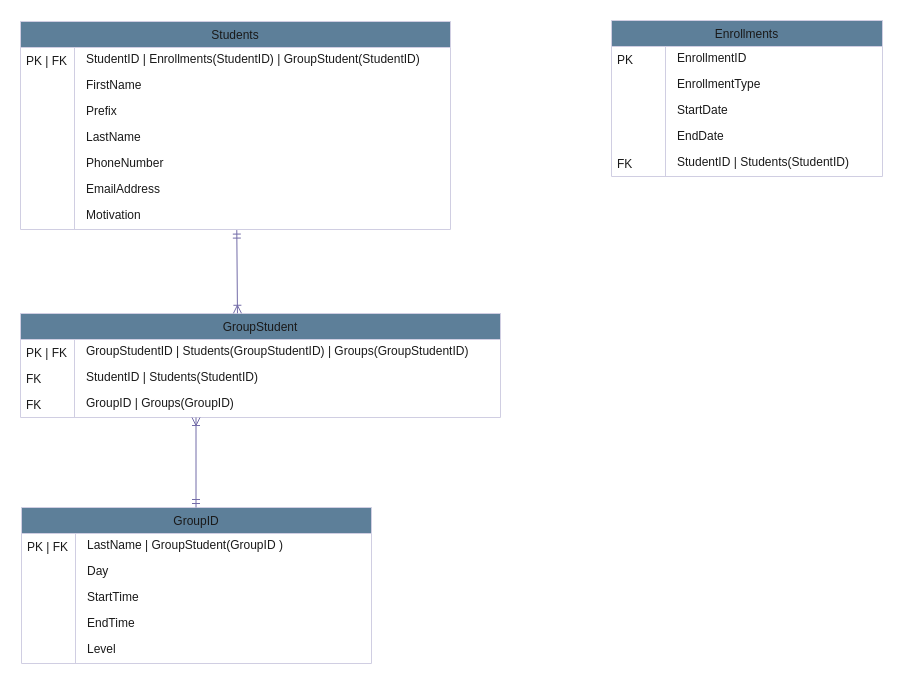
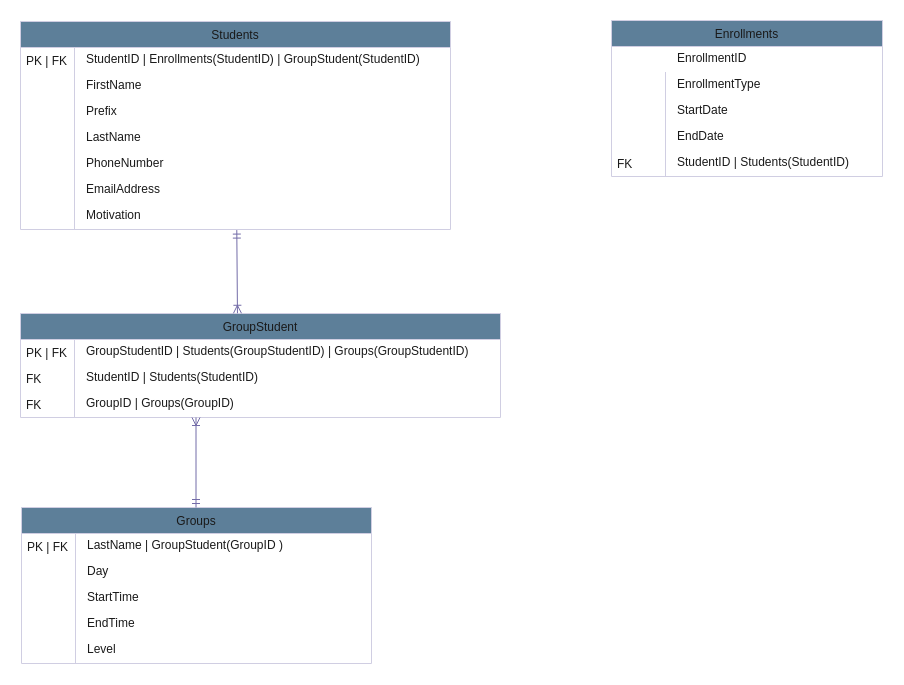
  <mxCell id="0" />
  <mxCell id="1" parent="0" />
  <mxCell id="2" value="Students" style="swimlane;fontStyle=0;childLayout=stackLayout;horizontal=1;startSize=26;fillColor=#5D7F99;horizontalStack=0;resizeParent=1;resizeLast=0;collapsible=1;marginBottom=0;swimlaneFillColor=default;align=center;labelBackgroundColor=none;strokeColor=#D0CEE2;fontColor=#1A1A1A;" vertex="1" parent="1"><mxGeometry x="20" y="21" width="430" height="208" as="geometry" /></mxCell>
  <mxCell id="3" value="StudentID | Enrollments(StudentID) | GroupStudent(StudentID)" style="shape=partialRectangle;top=0;left=0;right=0;bottom=0;align=left;verticalAlign=top;spacingTop=-2;fillColor=none;spacingLeft=64;spacingRight=4;overflow=hidden;rotatable=0;points=[[0,0.5],[1,0.5]];portConstraint=eastwest;dropTarget=0;labelBackgroundColor=none;strokeColor=#D0CEE2;fontColor=#1A1A1A;" vertex="1" parent="2"><mxGeometry y="26" width="430" height="26" as="geometry" /></mxCell>
  <mxCell id="4" value="PK | FK" style="shape=partialRectangle;top=0;left=0;bottom=0;fillColor=none;align=left;verticalAlign=middle;spacingLeft=4;spacingRight=4;overflow=hidden;rotatable=180;points=[];portConstraint=eastwest;part=1;labelBackgroundColor=none;strokeColor=#D0CEE2;fontColor=#1A1A1A;" vertex="1" connectable="0" parent="3"><mxGeometry width="54" height="26" as="geometry" /></mxCell>
  <mxCell id="5" value="FirstName" style="shape=partialRectangle;top=0;left=0;right=0;bottom=0;align=left;verticalAlign=top;spacingTop=-2;fillColor=none;spacingLeft=64;spacingRight=4;overflow=hidden;rotatable=0;points=[[0,0.5],[1,0.5]];portConstraint=eastwest;dropTarget=0;labelBackgroundColor=none;strokeColor=#D0CEE2;fontColor=#1A1A1A;" vertex="1" parent="2"><mxGeometry y="52" width="430" height="26" as="geometry" /></mxCell>
  <mxCell id="6" value="" style="shape=partialRectangle;top=0;left=0;bottom=0;fillColor=none;align=left;verticalAlign=middle;spacingLeft=4;spacingRight=4;overflow=hidden;rotatable=180;points=[];portConstraint=eastwest;part=1;labelBackgroundColor=none;strokeColor=#D0CEE2;fontColor=#1A1A1A;" vertex="1" connectable="0" parent="5"><mxGeometry width="54" height="26" as="geometry" /></mxCell>
  <mxCell id="7" value="Prefix" style="shape=partialRectangle;top=0;left=0;right=0;bottom=0;align=left;verticalAlign=top;spacingTop=-2;fillColor=none;spacingLeft=64;spacingRight=4;overflow=hidden;rotatable=0;points=[[0,0.5],[1,0.5]];portConstraint=eastwest;dropTarget=0;labelBackgroundColor=none;strokeColor=#D0CEE2;fontColor=#1A1A1A;" vertex="1" parent="2"><mxGeometry y="78" width="430" height="26" as="geometry" /></mxCell>
  <mxCell id="8" value="" style="shape=partialRectangle;top=0;left=0;bottom=0;fillColor=none;align=left;verticalAlign=middle;spacingLeft=4;spacingRight=4;overflow=hidden;rotatable=180;points=[];portConstraint=eastwest;part=1;labelBackgroundColor=none;strokeColor=#D0CEE2;fontColor=#1A1A1A;" vertex="1" connectable="0" parent="7"><mxGeometry width="54" height="26" as="geometry" /></mxCell>
  <mxCell id="9" value="LastName" style="shape=partialRectangle;top=0;left=0;right=0;bottom=0;align=left;verticalAlign=top;spacingTop=-2;fillColor=none;spacingLeft=64;spacingRight=4;overflow=hidden;rotatable=0;points=[[0,0.5],[1,0.5]];portConstraint=eastwest;dropTarget=0;labelBackgroundColor=none;strokeColor=#D0CEE2;fontColor=#1A1A1A;" vertex="1" parent="2"><mxGeometry y="104" width="430" height="26" as="geometry" /></mxCell>
  <mxCell id="10" value="" style="shape=partialRectangle;top=0;left=0;bottom=0;fillColor=none;align=left;verticalAlign=middle;spacingLeft=4;spacingRight=4;overflow=hidden;rotatable=180;points=[];portConstraint=eastwest;part=1;labelBackgroundColor=none;strokeColor=#D0CEE2;fontColor=#1A1A1A;" vertex="1" connectable="0" parent="9"><mxGeometry width="54" height="26" as="geometry" /></mxCell>
  <mxCell id="11" value="PhoneNumber" style="shape=partialRectangle;top=0;left=0;right=0;bottom=0;align=left;verticalAlign=top;spacingTop=-2;fillColor=none;spacingLeft=64;spacingRight=4;overflow=hidden;rotatable=0;points=[[0,0.5],[1,0.5]];portConstraint=eastwest;dropTarget=0;labelBackgroundColor=none;strokeColor=#D0CEE2;fontColor=#1A1A1A;" vertex="1" parent="2"><mxGeometry y="130" width="430" height="26" as="geometry" /></mxCell>
  <mxCell id="12" value="" style="shape=partialRectangle;top=0;left=0;bottom=0;fillColor=none;align=left;verticalAlign=middle;spacingLeft=4;spacingRight=4;overflow=hidden;rotatable=180;points=[];portConstraint=eastwest;part=1;labelBackgroundColor=none;strokeColor=#D0CEE2;fontColor=#1A1A1A;" vertex="1" connectable="0" parent="11"><mxGeometry width="54" height="26" as="geometry" /></mxCell>
  <mxCell id="13" value="EmailAddress" style="shape=partialRectangle;top=0;left=0;right=0;bottom=0;align=left;verticalAlign=top;spacingTop=-2;fillColor=none;spacingLeft=64;spacingRight=4;overflow=hidden;rotatable=0;points=[[0,0.5],[1,0.5]];portConstraint=eastwest;dropTarget=0;labelBackgroundColor=none;strokeColor=#D0CEE2;fontColor=#1A1A1A;" vertex="1" parent="2"><mxGeometry y="156" width="430" height="26" as="geometry" /></mxCell>
  <mxCell id="14" value="" style="shape=partialRectangle;top=0;left=0;bottom=0;fillColor=none;align=left;verticalAlign=middle;spacingLeft=4;spacingRight=4;overflow=hidden;rotatable=180;points=[];portConstraint=eastwest;part=1;labelBackgroundColor=none;strokeColor=#D0CEE2;fontColor=#1A1A1A;" vertex="1" connectable="0" parent="13"><mxGeometry width="54" height="26" as="geometry" /></mxCell>
  <mxCell id="15" value="Motivation" style="shape=partialRectangle;top=0;left=0;right=0;bottom=0;align=left;verticalAlign=top;spacingTop=-2;fillColor=none;spacingLeft=64;spacingRight=4;overflow=hidden;rotatable=0;points=[[0,0.5],[1,0.5]];portConstraint=eastwest;dropTarget=0;labelBackgroundColor=none;strokeColor=#D0CEE2;fontColor=#1A1A1A;" vertex="1" parent="2"><mxGeometry y="182" width="430" height="26" as="geometry" /></mxCell>
  <mxCell id="16" value="" style="shape=partialRectangle;top=0;left=0;bottom=0;fillColor=none;align=left;verticalAlign=middle;spacingLeft=4;spacingRight=4;overflow=hidden;rotatable=180;points=[];portConstraint=eastwest;part=1;labelBackgroundColor=none;strokeColor=#D0CEE2;fontColor=#1A1A1A;" vertex="1" connectable="0" parent="15"><mxGeometry width="54" height="26" as="geometry" /></mxCell>
  <mxCell id="17" value="Enrollments" style="swimlane;fontStyle=0;childLayout=stackLayout;horizontal=1;startSize=26;fillColor=#5D7F99;horizontalStack=0;resizeParent=1;resizeLast=0;collapsible=1;marginBottom=0;swimlaneFillColor=default;align=center;labelBackgroundColor=none;strokeColor=#D0CEE2;fontColor=#1A1A1A;" vertex="1" parent="1"><mxGeometry x="611" y="20" width="271" height="156" as="geometry" /></mxCell>
  <mxCell id="18" value="EnrollmentID" style="shape=partialRectangle;top=0;left=0;right=0;bottom=0;align=left;verticalAlign=top;spacingTop=-2;fillColor=none;spacingLeft=64;spacingRight=4;overflow=hidden;rotatable=0;points=[[0,0.5],[1,0.5]];portConstraint=eastwest;dropTarget=0;labelBackgroundColor=none;strokeColor=#D0CEE2;fontColor=#1A1A1A;" vertex="1" parent="17"><mxGeometry y="26" width="271" height="26" as="geometry" /></mxCell>
- <mxCell id="19" value="PK" style="shape=partialRectangle;top=0;left=0;bottom=0;fillColor=none;align=left;verticalAlign=middle;spacingLeft=4;spacingRight=4;overflow=hidden;rotatable=180;points=[];portConstraint=eastwest;part=1;labelBackgroundColor=none;strokeColor=#D0CEE2;fontColor=#1A1A1A;" vertex="1" connectable="0" parent="18"><mxGeometry width="54" height="26" as="geometry" /></mxCell>
  <mxCell id="20" value="EnrollmentType" style="shape=partialRectangle;top=0;left=0;right=0;bottom=0;align=left;verticalAlign=top;spacingTop=-2;fillColor=none;spacingLeft=64;spacingRight=4;overflow=hidden;rotatable=0;points=[[0,0.5],[1,0.5]];portConstraint=eastwest;dropTarget=0;labelBackgroundColor=none;strokeColor=#D0CEE2;fontColor=#1A1A1A;" vertex="1" parent="17"><mxGeometry y="52" width="271" height="26" as="geometry" /></mxCell>
  <mxCell id="21" value="" style="shape=partialRectangle;top=0;left=0;bottom=0;fillColor=none;align=left;verticalAlign=middle;spacingLeft=4;spacingRight=4;overflow=hidden;rotatable=180;points=[];portConstraint=eastwest;part=1;labelBackgroundColor=none;strokeColor=#D0CEE2;fontColor=#1A1A1A;" vertex="1" connectable="0" parent="20"><mxGeometry width="54" height="26" as="geometry" /></mxCell>
  <mxCell id="22" value="StartDate" style="shape=partialRectangle;top=0;left=0;right=0;bottom=0;align=left;verticalAlign=top;spacingTop=-2;fillColor=none;spacingLeft=64;spacingRight=4;overflow=hidden;rotatable=0;points=[[0,0.5],[1,0.5]];portConstraint=eastwest;dropTarget=0;labelBackgroundColor=none;strokeColor=#D0CEE2;fontColor=#1A1A1A;" vertex="1" parent="17"><mxGeometry y="78" width="271" height="26" as="geometry" /></mxCell>
  <mxCell id="23" value="" style="shape=partialRectangle;top=0;left=0;bottom=0;fillColor=none;align=left;verticalAlign=middle;spacingLeft=4;spacingRight=4;overflow=hidden;rotatable=180;points=[];portConstraint=eastwest;part=1;labelBackgroundColor=none;strokeColor=#D0CEE2;fontColor=#1A1A1A;" vertex="1" connectable="0" parent="22"><mxGeometry width="54" height="26" as="geometry" /></mxCell>
  <mxCell id="24" value="EndDate" style="shape=partialRectangle;top=0;left=0;right=0;bottom=0;align=left;verticalAlign=top;spacingTop=-2;fillColor=none;spacingLeft=64;spacingRight=4;overflow=hidden;rotatable=0;points=[[0,0.5],[1,0.5]];portConstraint=eastwest;dropTarget=0;labelBackgroundColor=none;strokeColor=#D0CEE2;fontColor=#1A1A1A;" vertex="1" parent="17"><mxGeometry y="104" width="271" height="26" as="geometry" /></mxCell>
  <mxCell id="25" value="" style="shape=partialRectangle;top=0;left=0;bottom=0;fillColor=none;align=left;verticalAlign=middle;spacingLeft=4;spacingRight=4;overflow=hidden;rotatable=180;points=[];portConstraint=eastwest;part=1;labelBackgroundColor=none;strokeColor=#D0CEE2;fontColor=#1A1A1A;" vertex="1" connectable="0" parent="24"><mxGeometry width="54" height="26" as="geometry" /></mxCell>
  <mxCell id="26" value="StudentID | Students(StudentID)" style="shape=partialRectangle;top=0;left=0;right=0;bottom=0;align=left;verticalAlign=top;spacingTop=-2;fillColor=none;spacingLeft=64;spacingRight=4;overflow=hidden;rotatable=0;points=[[0,0.5],[1,0.5]];portConstraint=eastwest;dropTarget=0;labelBackgroundColor=none;strokeColor=#D0CEE2;fontColor=#1A1A1A;" vertex="1" parent="17"><mxGeometry y="130" width="271" height="26" as="geometry" /></mxCell>
  <mxCell id="27" value="FK" style="shape=partialRectangle;top=0;left=0;bottom=0;fillColor=none;align=left;verticalAlign=middle;spacingLeft=4;spacingRight=4;overflow=hidden;rotatable=180;points=[];portConstraint=eastwest;part=1;labelBackgroundColor=none;strokeColor=#D0CEE2;fontColor=#1A1A1A;" vertex="1" connectable="0" parent="26"><mxGeometry width="54" height="26" as="geometry" /></mxCell>
- <mxCell id="28" value="GroupID" style="swimlane;fontStyle=0;childLayout=stackLayout;horizontal=1;startSize=26;fillColor=#5D7F99;horizontalStack=0;resizeParent=1;resizeLast=0;collapsible=1;marginBottom=0;swimlaneFillColor=default;align=center;labelBackgroundColor=none;strokeColor=#D0CEE2;fontColor=#1A1A1A;" vertex="1" parent="1"><mxGeometry x="21" y="507" width="350" height="156" as="geometry" /></mxCell>
+ <mxCell id="28" value="Groups" style="swimlane;fontStyle=0;childLayout=stackLayout;horizontal=1;startSize=26;fillColor=#5D7F99;horizontalStack=0;resizeParent=1;resizeLast=0;collapsible=1;marginBottom=0;swimlaneFillColor=default;align=center;labelBackgroundColor=none;strokeColor=#D0CEE2;fontColor=#1A1A1A;" vertex="1" parent="1"><mxGeometry x="21" y="507" width="350" height="156" as="geometry" /></mxCell>
  <mxCell id="29" value="LastName | GroupStudent(GroupID )" style="shape=partialRectangle;top=0;left=0;right=0;bottom=0;align=left;verticalAlign=top;spacingTop=-2;fillColor=none;spacingLeft=64;spacingRight=4;overflow=hidden;rotatable=0;points=[[0,0.5],[1,0.5]];portConstraint=eastwest;dropTarget=0;labelBackgroundColor=none;strokeColor=#D0CEE2;fontColor=#1A1A1A;" vertex="1" parent="28"><mxGeometry y="26" width="350" height="26" as="geometry" /></mxCell>
  <mxCell id="30" value="PK | FK" style="shape=partialRectangle;top=0;left=0;bottom=0;fillColor=none;align=left;verticalAlign=middle;spacingLeft=4;spacingRight=4;overflow=hidden;rotatable=180;points=[];portConstraint=eastwest;part=1;labelBackgroundColor=none;strokeColor=#D0CEE2;fontColor=#1A1A1A;" vertex="1" connectable="0" parent="29"><mxGeometry width="54" height="26" as="geometry" /></mxCell>
  <mxCell id="31" value="Day" style="shape=partialRectangle;top=0;left=0;right=0;bottom=0;align=left;verticalAlign=top;spacingTop=-2;fillColor=none;spacingLeft=64;spacingRight=4;overflow=hidden;rotatable=0;points=[[0,0.5],[1,0.5]];portConstraint=eastwest;dropTarget=0;labelBackgroundColor=none;strokeColor=#D0CEE2;fontColor=#1A1A1A;" vertex="1" parent="28"><mxGeometry y="52" width="350" height="26" as="geometry" /></mxCell>
  <mxCell id="32" value="" style="shape=partialRectangle;top=0;left=0;bottom=0;fillColor=none;align=left;verticalAlign=middle;spacingLeft=4;spacingRight=4;overflow=hidden;rotatable=180;points=[];portConstraint=eastwest;part=1;labelBackgroundColor=none;strokeColor=#D0CEE2;fontColor=#1A1A1A;" vertex="1" connectable="0" parent="31"><mxGeometry width="54" height="26" as="geometry" /></mxCell>
  <mxCell id="33" value="StartTime" style="shape=partialRectangle;top=0;left=0;right=0;bottom=0;align=left;verticalAlign=top;spacingTop=-2;fillColor=none;spacingLeft=64;spacingRight=4;overflow=hidden;rotatable=0;points=[[0,0.5],[1,0.5]];portConstraint=eastwest;dropTarget=0;labelBackgroundColor=none;strokeColor=#D0CEE2;fontColor=#1A1A1A;" vertex="1" parent="28"><mxGeometry y="78" width="350" height="26" as="geometry" /></mxCell>
  <mxCell id="34" value="" style="shape=partialRectangle;top=0;left=0;bottom=0;fillColor=none;align=left;verticalAlign=middle;spacingLeft=4;spacingRight=4;overflow=hidden;rotatable=180;points=[];portConstraint=eastwest;part=1;labelBackgroundColor=none;strokeColor=#D0CEE2;fontColor=#1A1A1A;" vertex="1" connectable="0" parent="33"><mxGeometry width="54" height="26" as="geometry" /></mxCell>
  <mxCell id="35" value="EndTime" style="shape=partialRectangle;top=0;left=0;right=0;bottom=0;align=left;verticalAlign=top;spacingTop=-2;fillColor=none;spacingLeft=64;spacingRight=4;overflow=hidden;rotatable=0;points=[[0,0.5],[1,0.5]];portConstraint=eastwest;dropTarget=0;labelBackgroundColor=none;strokeColor=#D0CEE2;fontColor=#1A1A1A;" vertex="1" parent="28"><mxGeometry y="104" width="350" height="26" as="geometry" /></mxCell>
  <mxCell id="36" value="" style="shape=partialRectangle;top=0;left=0;bottom=0;fillColor=none;align=left;verticalAlign=middle;spacingLeft=4;spacingRight=4;overflow=hidden;rotatable=180;points=[];portConstraint=eastwest;part=1;labelBackgroundColor=none;strokeColor=#D0CEE2;fontColor=#1A1A1A;" vertex="1" connectable="0" parent="35"><mxGeometry width="54" height="26" as="geometry" /></mxCell>
  <mxCell id="37" value="Level" style="shape=partialRectangle;top=0;left=0;right=0;bottom=0;align=left;verticalAlign=top;spacingTop=-2;fillColor=none;spacingLeft=64;spacingRight=4;overflow=hidden;rotatable=0;points=[[0,0.5],[1,0.5]];portConstraint=eastwest;dropTarget=0;labelBackgroundColor=none;strokeColor=#D0CEE2;fontColor=#1A1A1A;" vertex="1" parent="28"><mxGeometry y="130" width="350" height="26" as="geometry" /></mxCell>
  <mxCell id="38" value="" style="shape=partialRectangle;top=0;left=0;bottom=0;fillColor=none;align=left;verticalAlign=middle;spacingLeft=4;spacingRight=4;overflow=hidden;rotatable=180;points=[];portConstraint=eastwest;part=1;labelBackgroundColor=none;strokeColor=#D0CEE2;fontColor=#1A1A1A;" vertex="1" connectable="0" parent="37"><mxGeometry width="54" height="26" as="geometry" /></mxCell>
  <mxCell id="39" value="GroupStudent" style="swimlane;fontStyle=0;childLayout=stackLayout;horizontal=1;startSize=26;fillColor=#5D7F99;horizontalStack=0;resizeParent=1;resizeLast=0;collapsible=1;marginBottom=0;swimlaneFillColor=default;align=center;labelBackgroundColor=none;strokeColor=#D0CEE2;fontColor=#1A1A1A;" vertex="1" parent="1"><mxGeometry x="20" y="313" width="480" height="104" as="geometry" /></mxCell>
  <mxCell id="40" value="GroupStudentID | Students(GroupStudentID) | Groups(GroupStudentID)" style="shape=partialRectangle;top=0;left=0;right=0;bottom=0;align=left;verticalAlign=top;spacingTop=-2;fillColor=none;spacingLeft=64;spacingRight=4;overflow=hidden;rotatable=0;points=[[0,0.5],[1,0.5]];portConstraint=eastwest;dropTarget=0;labelBackgroundColor=none;strokeColor=#D0CEE2;fontColor=#1A1A1A;" vertex="1" parent="39"><mxGeometry y="26" width="480" height="26" as="geometry" /></mxCell>
  <mxCell id="41" value="PK | FK" style="shape=partialRectangle;top=0;left=0;bottom=0;fillColor=none;align=left;verticalAlign=middle;spacingLeft=4;spacingRight=4;overflow=hidden;rotatable=180;points=[];portConstraint=eastwest;part=1;labelBackgroundColor=none;strokeColor=#D0CEE2;fontColor=#1A1A1A;" vertex="1" connectable="0" parent="40"><mxGeometry width="54" height="26" as="geometry" /></mxCell>
  <mxCell id="42" value="StudentID | Students(StudentID)" style="shape=partialRectangle;top=0;left=0;right=0;bottom=0;align=left;verticalAlign=top;spacingTop=-2;fillColor=none;spacingLeft=64;spacingRight=4;overflow=hidden;rotatable=0;points=[[0,0.5],[1,0.5]];portConstraint=eastwest;dropTarget=0;labelBackgroundColor=none;strokeColor=#D0CEE2;fontColor=#1A1A1A;" vertex="1" parent="39"><mxGeometry y="52" width="480" height="26" as="geometry" /></mxCell>
  <mxCell id="43" value="FK" style="shape=partialRectangle;top=0;left=0;bottom=0;fillColor=none;align=left;verticalAlign=middle;spacingLeft=4;spacingRight=4;overflow=hidden;rotatable=180;points=[];portConstraint=eastwest;part=1;labelBackgroundColor=none;strokeColor=#D0CEE2;fontColor=#1A1A1A;" vertex="1" connectable="0" parent="42"><mxGeometry width="54" height="26" as="geometry" /></mxCell>
  <mxCell id="44" value="GroupID | Groups(GroupID)" style="shape=partialRectangle;top=0;left=0;right=0;bottom=0;align=left;verticalAlign=top;spacingTop=-2;fillColor=none;spacingLeft=64;spacingRight=4;overflow=hidden;rotatable=0;points=[[0,0.5],[1,0.5]];portConstraint=eastwest;dropTarget=0;labelBackgroundColor=none;strokeColor=#D0CEE2;fontColor=#1A1A1A;" vertex="1" parent="39"><mxGeometry y="78" width="480" height="26" as="geometry" /></mxCell>
  <mxCell id="45" value="FK" style="shape=partialRectangle;top=0;left=0;bottom=0;fillColor=none;align=left;verticalAlign=middle;spacingLeft=4;spacingRight=4;overflow=hidden;rotatable=180;points=[];portConstraint=eastwest;part=1;labelBackgroundColor=none;strokeColor=#D0CEE2;fontColor=#1A1A1A;" vertex="1" connectable="0" parent="44"><mxGeometry width="54" height="26" as="geometry" /></mxCell>
  <mxCell id="46" style="edgeStyle=orthogonalEdgeStyle;rounded=0;orthogonalLoop=1;jettySize=auto;html=1;exitX=1;exitY=0.5;exitDx=0;exitDy=0;strokeColor=#736CA8;fontColor=#1A1A1A;" edge="1" parent="39"><mxGeometry relative="1" as="geometry"><mxPoint x="480" y="91" as="sourcePoint" /><mxPoint x="480" y="91" as="targetPoint" /></mxGeometry></mxCell>
  <mxCell id="47" value="" style="fontSize=12;html=1;endArrow=ERoneToMany;startArrow=ERmandOne;rounded=0;strokeColor=#736CA8;fontColor=#1A1A1A;exitX=0.503;exitY=1.215;exitDx=0;exitDy=0;entryX=0.452;entryY=-0.031;entryDx=0;entryDy=0;entryPerimeter=0;exitPerimeter=0;" edge="1" parent="1"><mxGeometry width="100" height="100" relative="1" as="geometry"><mxPoint x="236.29" y="229.59" as="sourcePoint" /><mxPoint x="236.96" y="312.776" as="targetPoint" /></mxGeometry></mxCell>
  <mxCell id="48" value="" style="fontSize=12;html=1;endArrow=ERoneToMany;startArrow=ERmandOne;rounded=0;strokeColor=#736CA8;fontColor=#1A1A1A;entryX=0.452;entryY=-0.031;entryDx=0;entryDy=0;entryPerimeter=0;" edge="1" parent="1"><mxGeometry width="100" height="100" relative="1" as="geometry"><mxPoint x="195.5" y="507" as="sourcePoint" /><mxPoint x="195.5" y="416.996" as="targetPoint" /></mxGeometry></mxCell>
